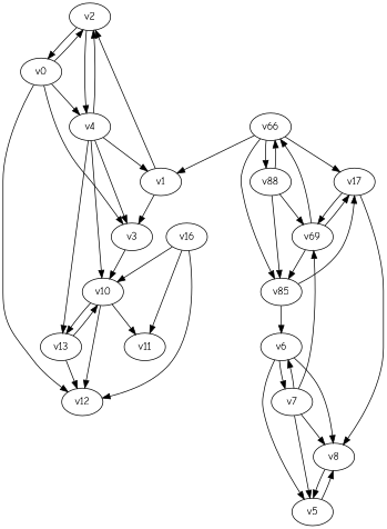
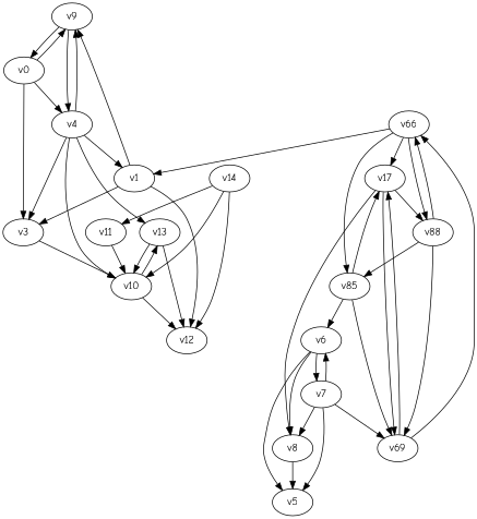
  digraph {
    fontname="Comic Neue"
    node [fontname="Comic Neue" player=1 priority=0]
    edge [fontname="Comic Neue"]
-   v2 [priority=1]
+   v2 [priority=1 label=v9]
    v0 [player=0]
    v3
    v4 [player=0]
    v12 [player=0]
    v10 [player=0]
    v1
    v13 [player=0]
    v11 [player=0 priority=1]
    v5 [priority=1]
    v8 [player=0]
    v6 [priority=1]
    v7
    n14 [label=v69 player=0 priority=1]
    v17 [priority=1]
    n16 [label=v66 player=0]
-   v14 [label=v16]
+   v14
    n18 [label=v85 priority=1]
    n19 [label=v88]
    v2 -> v0
    v2 -> v4
    v0 -> v2
    v0 -> v3
    v0 -> v4
-   v0 -> v12
+   v1 -> v12
    v3 -> v10
    v4 -> v2
    v4 -> v3
    v4 -> v10
    v4 -> v1
    v4 -> v13
    v10 -> v12
    v10 -> v13
-   v10 -> v11
+   v11 -> v10
    v1 -> v2
    v1 -> v3
    v13 -> v12
    v13 -> v10
-   v5 -> v8
    v8 -> v5
    v6 -> v5
    v6 -> v8
    v6 -> v7
    v7 -> v5
    v7 -> v8
    v7 -> v6
    v7 -> n14
    n14 -> v17
    n14 -> n16
    v17 -> v8
    v17 -> n14
+   v17 -> n19
    n16 -> v1
    n16 -> v17
    n16 -> n18
    n16 -> n19
    v14 -> v12
    v14 -> v10
    v14 -> v11
    n18 -> v6
-   n14 -> n18
+   n18 -> n14
    n18 -> v17
    n19 -> n14
    n19 -> n16
    n19 -> n18
  }
